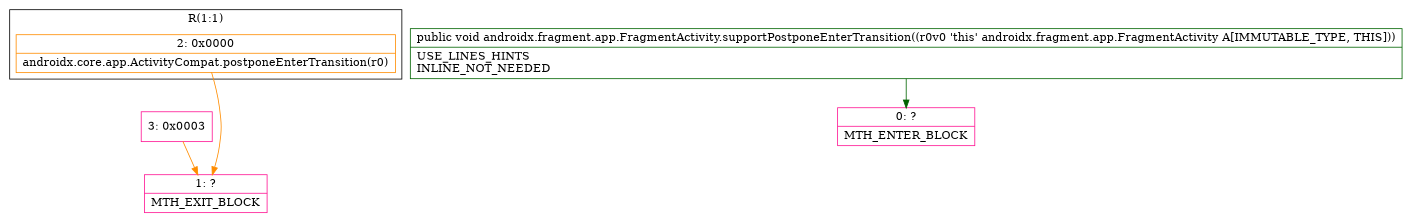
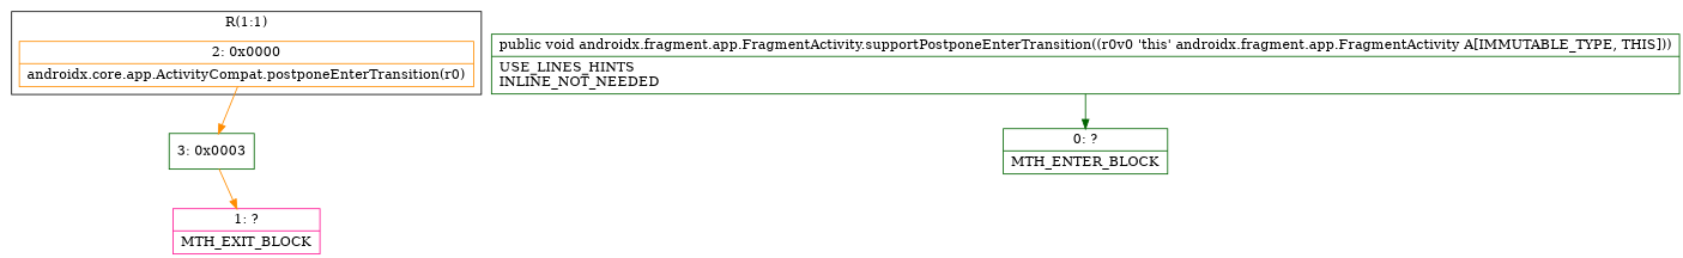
  digraph {
    node [color=deeppink shape=record]
    edge [color=darkorange]
    n1 [color=darkorange label="{2\:\ 0x0000|androidx.core.app.ActivityCompat.postponeEnterTransition(r0)\l}"]
-   n2 [label="{3\:\ 0x0003}"]
+   n2 [color=darkgreen label="{3\:\ 0x0003}"]
    n3 [label="{1\:\ ?|MTH_EXIT_BLOCK\l}"]
-   n4 [label="{0\:\ ?|MTH_ENTER_BLOCK\l}"]
+   n4 [color=darkgreen label="{0\:\ ?|MTH_ENTER_BLOCK\l}"]
    n5 [color=darkgreen label="{public void androidx.fragment.app.FragmentActivity.supportPostponeEnterTransition((r0v0 'this' androidx.fragment.app.FragmentActivity A[IMMUTABLE_TYPE, THIS]))  | USE_LINES_HINTS\lINLINE_NOT_NEEDED\l}"]
    subgraph cluster_1 {
      label="R(1:1)"
      n1
    }
-   n1 -> n3
+   n1 -> n2
    n2 -> n3
    n5 -> n4 [color=darkgreen]
  }
